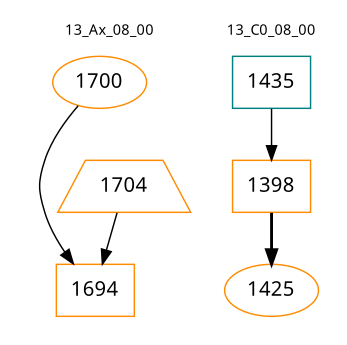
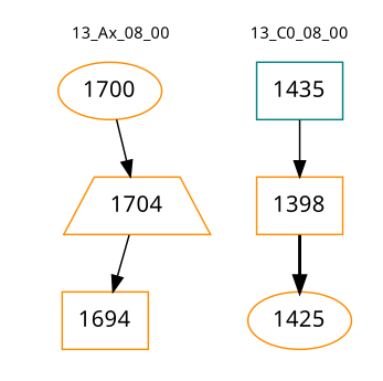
  digraph {
    fontname="Noto Sans"
    node [color=darkorange fontname="Noto Sans" shape=box]
    edge [color=black fontname="Noto Sans" style=solid]
    n1 [label=1700 shape=ellipse]
    n2 [label=1694]
    n3 [label=1704 shape=trapezium]
    n4 [color=teal label=1435]
    n5 [label=1398]
    n6 [label=1425 shape=ellipse]
    subgraph cluster_1 {
      color=white
      fontsize=10
      label="13_Ax_08_00"
      n1
      n2
      n3
    }
    subgraph cluster_2 {
      color=white
      fontsize=10
      label="13_C0_08_00"
      n4
      n5
      n6
    }
-   n1 -> n2
+   n1 -> n3
    n3 -> n2
    n4 -> n5
    n5 -> n6 [style=bold]
  }
